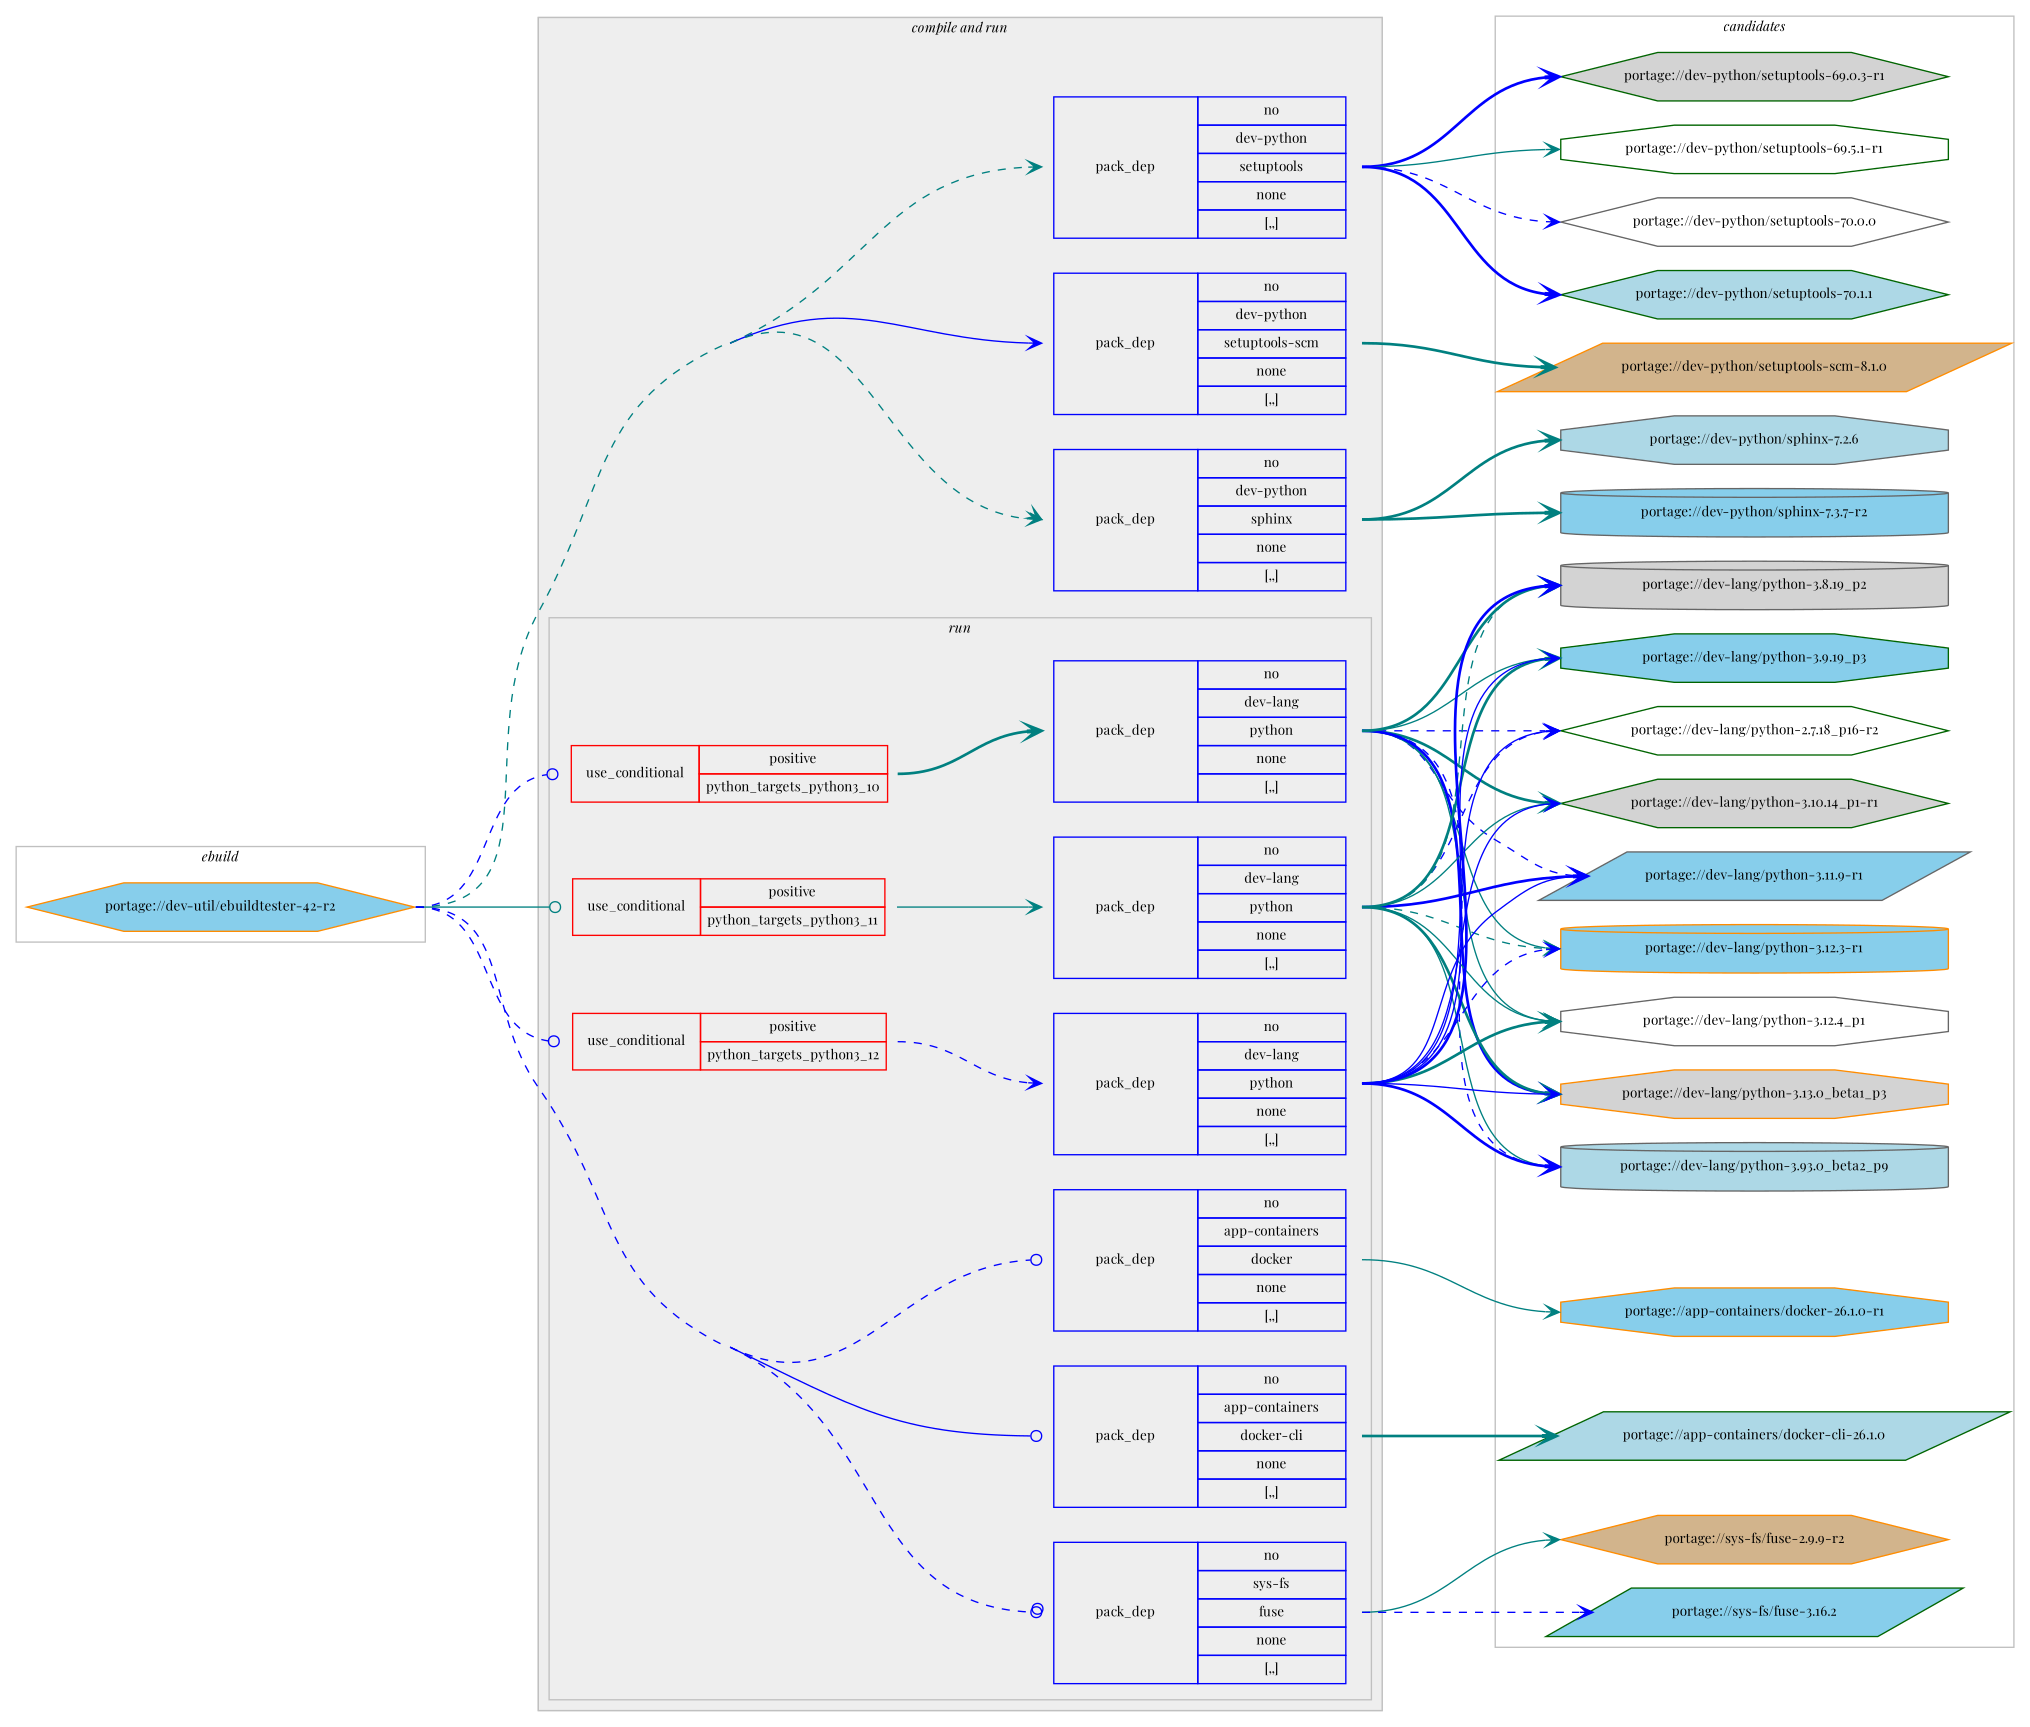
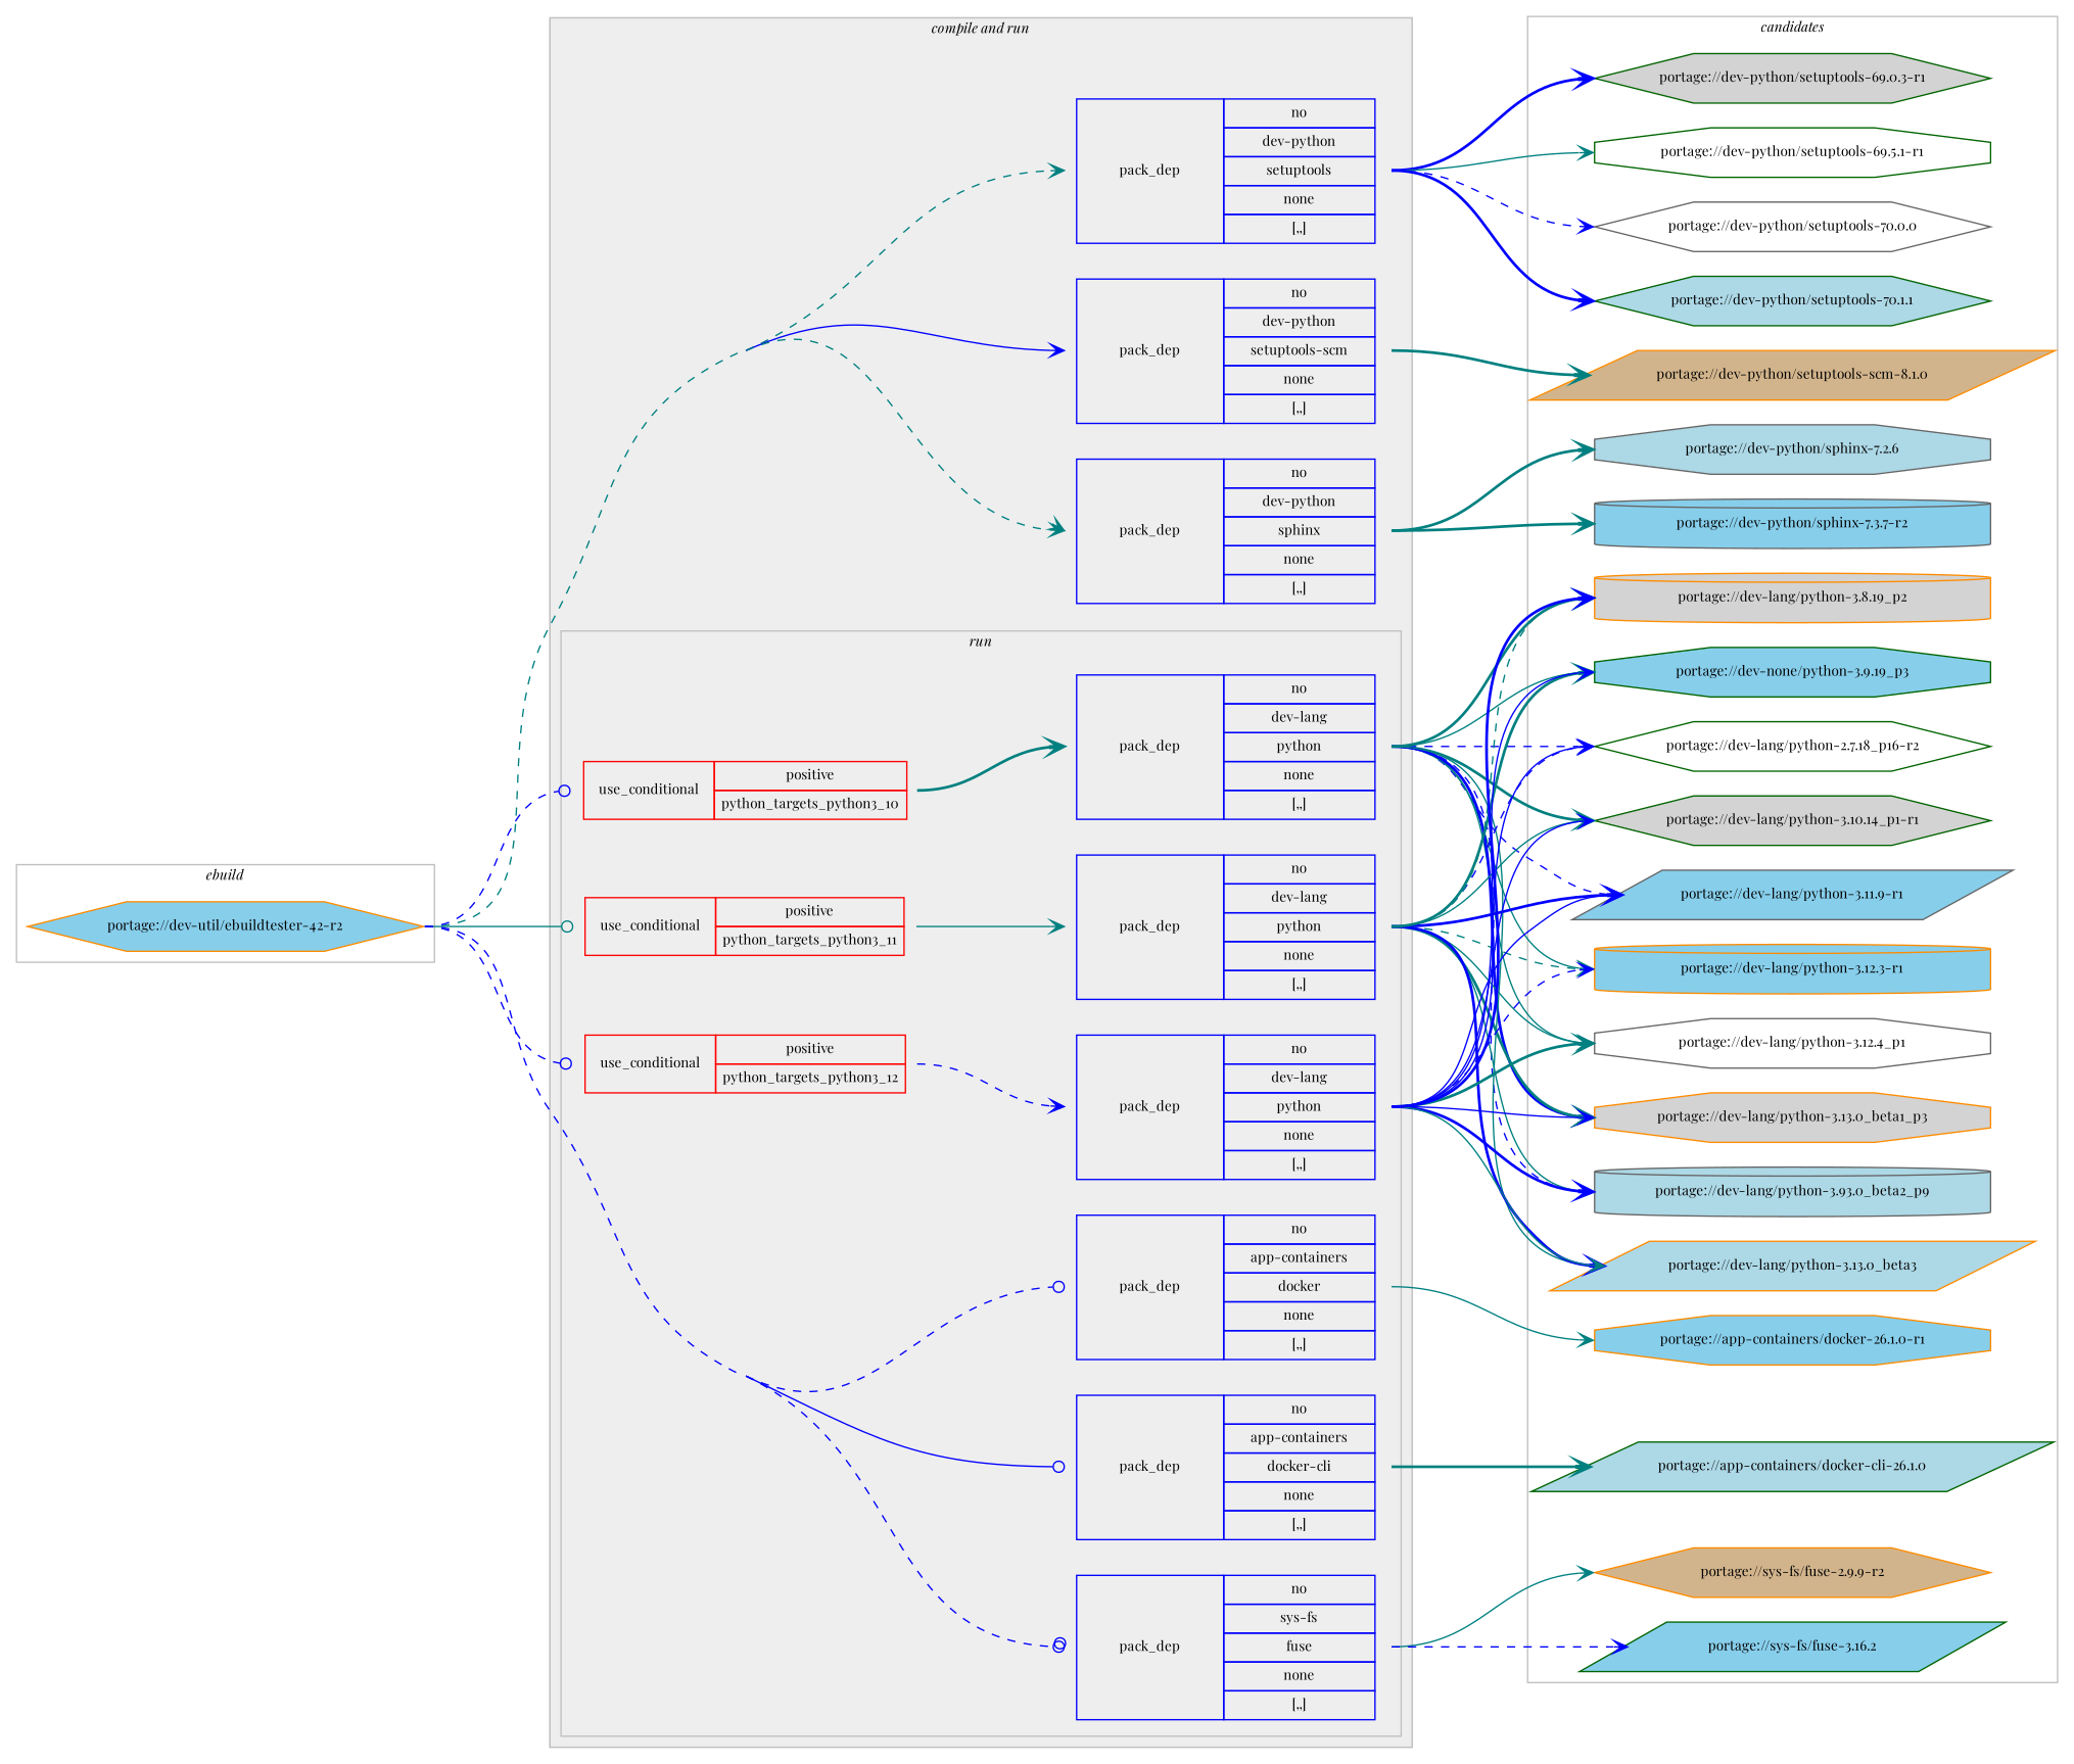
  digraph {
    compound=true
    concentrate=true
    fontname="Playfair Display"
    fontsize=10
    newrank=true
    rankdir=LR
    ranksep=1.5
    node [color=blue fontname="Playfair Display" fontsize=10 shape=none style=filled]
    edge [arrowhead=vee color=teal fontname="Playfair Display" headport=w style=solid tailport=e weight=100]
    n1 [color=darkorange fillcolor=skyblue label="portage://dev-util/ebuildtester-42-r2" shape=hexagon width=4]
    n2 [label=<<TABLE BORDER="0" CELLBORDER="1" CELLSPACING="0" CELLPADDING="4" WIDTH="220"><TR><TD ROWSPAN="6" CELLPADDING="30">pack_dep</TD></TR><TR><TD WIDTH="110">no</TD></TR><TR><TD>dev-python</TD></TR><TR><TD>setuptools</TD></TR><TR><TD>none</TD></TR><TR><TD>[,,]</TD></TR></TABLE>> style=""]
    n3 [label=<<TABLE BORDER="0" CELLBORDER="1" CELLSPACING="0" CELLPADDING="4" WIDTH="220"><TR><TD ROWSPAN="6" CELLPADDING="30">pack_dep</TD></TR><TR><TD WIDTH="110">no</TD></TR><TR><TD>dev-python</TD></TR><TR><TD>setuptools-scm</TD></TR><TR><TD>none</TD></TR><TR><TD>[,,]</TD></TR></TABLE>> style=""]
    n4 [label=<<TABLE BORDER="0" CELLBORDER="1" CELLSPACING="0" CELLPADDING="4" WIDTH="220"><TR><TD ROWSPAN="6" CELLPADDING="30">pack_dep</TD></TR><TR><TD WIDTH="110">no</TD></TR><TR><TD>dev-python</TD></TR><TR><TD>sphinx</TD></TR><TR><TD>none</TD></TR><TR><TD>[,,]</TD></TR></TABLE>> style=""]
    n5 [label=<<TABLE BORDER="0" CELLBORDER="1" CELLSPACING="0" CELLPADDING="4" WIDTH="220"><TR><TD ROWSPAN="6" CELLPADDING="30">pack_dep</TD></TR><TR><TD WIDTH="110">no</TD></TR><TR><TD>dev-lang</TD></TR><TR><TD>python</TD></TR><TR><TD>none</TD></TR><TR><TD>[,,]</TD></TR></TABLE>> style=""]
    n6 [color=red label=<<TABLE BORDER="0" CELLBORDER="1" CELLSPACING="0" CELLPADDING="4"><TR><TD ROWSPAN="3" CELLPADDING="10">use_conditional</TD></TR><TR><TD>positive</TD></TR><TR><TD>python_targets_python3_10</TD></TR></TABLE>> style=""]
    n7 [label=<<TABLE BORDER="0" CELLBORDER="1" CELLSPACING="0" CELLPADDING="4" WIDTH="220"><TR><TD ROWSPAN="6" CELLPADDING="30">pack_dep</TD></TR><TR><TD WIDTH="110">no</TD></TR><TR><TD>dev-lang</TD></TR><TR><TD>python</TD></TR><TR><TD>none</TD></TR><TR><TD>[,,]</TD></TR></TABLE>> style=""]
    n8 [color=red label=<<TABLE BORDER="0" CELLBORDER="1" CELLSPACING="0" CELLPADDING="4"><TR><TD ROWSPAN="3" CELLPADDING="10">use_conditional</TD></TR><TR><TD>positive</TD></TR><TR><TD>python_targets_python3_11</TD></TR></TABLE>> style=""]
    n9 [label=<<TABLE BORDER="0" CELLBORDER="1" CELLSPACING="0" CELLPADDING="4" WIDTH="220"><TR><TD ROWSPAN="6" CELLPADDING="30">pack_dep</TD></TR><TR><TD WIDTH="110">no</TD></TR><TR><TD>dev-lang</TD></TR><TR><TD>python</TD></TR><TR><TD>none</TD></TR><TR><TD>[,,]</TD></TR></TABLE>> style=""]
    n10 [color=red label=<<TABLE BORDER="0" CELLBORDER="1" CELLSPACING="0" CELLPADDING="4"><TR><TD ROWSPAN="3" CELLPADDING="10">use_conditional</TD></TR><TR><TD>positive</TD></TR><TR><TD>python_targets_python3_12</TD></TR></TABLE>> style=""]
    n11 [label=<<TABLE BORDER="0" CELLBORDER="1" CELLSPACING="0" CELLPADDING="4" WIDTH="220"><TR><TD ROWSPAN="6" CELLPADDING="30">pack_dep</TD></TR><TR><TD WIDTH="110">no</TD></TR><TR><TD>app-containers</TD></TR><TR><TD>docker</TD></TR><TR><TD>none</TD></TR><TR><TD>[,,]</TD></TR></TABLE>> style=""]
    n12 [label=<<TABLE BORDER="0" CELLBORDER="1" CELLSPACING="0" CELLPADDING="4" WIDTH="220"><TR><TD ROWSPAN="6" CELLPADDING="30">pack_dep</TD></TR><TR><TD WIDTH="110">no</TD></TR><TR><TD>app-containers</TD></TR><TR><TD>docker-cli</TD></TR><TR><TD>none</TD></TR><TR><TD>[,,]</TD></TR></TABLE>> style=""]
    n13 [label=<<TABLE BORDER="0" CELLBORDER="1" CELLSPACING="0" CELLPADDING="4" WIDTH="220"><TR><TD ROWSPAN="6" CELLPADDING="30">pack_dep</TD></TR><TR><TD WIDTH="110">no</TD></TR><TR><TD>sys-fs</TD></TR><TR><TD>fuse</TD></TR><TR><TD>none</TD></TR><TR><TD>[,,]</TD></TR></TABLE>> style=""]
    n14 [color=darkgreen fillcolor=lightgrey label="portage://dev-python/setuptools-69.0.3-r1" shape=hexagon width=4]
    n15 [color=darkgreen fillcolor=white label="portage://dev-python/setuptools-69.5.1-r1" shape=octagon width=4]
    n16 [color=gray40 fillcolor=white label="portage://dev-python/setuptools-70.0.0" shape=hexagon width=4]
    n17 [color=darkgreen fillcolor=lightblue label="portage://dev-python/setuptools-70.1.1" shape=hexagon width=4]
    n18 [color=darkorange fillcolor=tan label="portage://dev-python/setuptools-scm-8.1.0" shape=parallelogram width=4]
    n19 [color=gray40 fillcolor=lightblue label="portage://dev-python/sphinx-7.2.6" shape=octagon width=4]
    n20 [color=gray40 fillcolor=skyblue label="portage://dev-python/sphinx-7.3.7-r2" shape=cylinder width=4]
    n21 [color=darkgreen fillcolor=white label="portage://dev-lang/python-2.7.18_p16-r2" shape=hexagon width=4]
    n22 [color=darkgreen fillcolor=lightgrey label="portage://dev-lang/python-3.10.14_p1-r1" shape=hexagon width=4]
    n23 [color=gray40 fillcolor=skyblue label="portage://dev-lang/python-3.11.9-r1" shape=parallelogram width=4]
    n24 [color=darkorange fillcolor=skyblue label="portage://dev-lang/python-3.12.3-r1" shape=cylinder width=4]
    n25 [color=gray40 fillcolor=white label="portage://dev-lang/python-3.12.4_p1" shape=octagon width=4]
    n26 [color=darkorange fillcolor=lightgrey label="portage://dev-lang/python-3.13.0_beta1_p3" shape=octagon width=4]
    n27 [color=gray40 fillcolor=lightblue label="portage://dev-lang/python-3.93.0_beta2_p9" shape=cylinder width=4]
-   n29 [color=gray40 fillcolor=lightgrey label="portage://dev-lang/python-3.8.19_p2" shape=cylinder width=4]
-   n30 [color=darkgreen fillcolor=skyblue label="portage://dev-lang/python-3.9.19_p3" shape=octagon width=4]
+   n28 [color=darkorange fillcolor=lightblue label="portage://dev-lang/python-3.13.0_beta3" shape=parallelogram width=4]
+   n29 [color=darkorange fillcolor=lightgrey label="portage://dev-lang/python-3.8.19_p2" shape=cylinder width=4]
+   n30 [color=darkgreen fillcolor=skyblue label="portage://dev-none/python-3.9.19_p3" shape=octagon width=4]
    n31 [color=darkorange fillcolor=skyblue label="portage://app-containers/docker-26.1.0-r1" shape=octagon width=4]
    n32 [color=darkgreen fillcolor=lightblue label="portage://app-containers/docker-cli-26.1.0" shape=parallelogram width=4]
    n33 [color=darkorange fillcolor=tan label="portage://sys-fs/fuse-2.9.9-r2" shape=hexagon width=4]
    n34 [color=darkgreen fillcolor=skyblue label="portage://sys-fs/fuse-3.16.2" shape=parallelogram width=4]
    subgraph cluster_1 {
      color=gray
      label=<<i>dependencies</i>>
      subgraph cluster_2 {
        color=gray
        fillcolor="#eeeeee"
        label=<<i>compile</i>>
        style=filled
        subgraph sub_3 {
          color=gray
          fillcolor="#eeeeee"
          label=<<i>compile</i>>
          style=filled
          n2
        }
        subgraph sub_4 {
          color=gray
          fillcolor="#eeeeee"
          label=<<i>compile</i>>
          style=filled
          n3
        }
        subgraph sub_5 {
          color=gray
          fillcolor="#eeeeee"
          label=<<i>compile</i>>
          style=filled
          n4
        }
      }
      subgraph cluster_6 {
        color=gray
        fillcolor="#eeeeee"
        label=<<i>compile and run</i>>
        style=filled
      }
      subgraph cluster_7 {
        color=gray
        fillcolor="#eeeeee"
        label=<<i>run</i>>
        style=filled
        subgraph sub_8 {
          color=gray
          fillcolor="#eeeeee"
          label=<<i>run</i>>
          style=filled
          n6
          subgraph sub_9 {
            color=gray
            fillcolor="#eeeeee"
            label=<<i>run</i>>
            style=filled
            n5
          }
        }
        subgraph sub_10 {
          color=gray
          fillcolor="#eeeeee"
          label=<<i>run</i>>
          style=filled
          n8
          subgraph sub_11 {
            color=gray
            fillcolor="#eeeeee"
            label=<<i>run</i>>
            style=filled
            n7
          }
        }
        subgraph sub_12 {
          color=gray
          fillcolor="#eeeeee"
          label=<<i>run</i>>
          style=filled
          n10
          subgraph sub_13 {
            color=gray
            fillcolor="#eeeeee"
            label=<<i>run</i>>
            style=filled
            n9
          }
        }
        subgraph sub_14 {
          color=gray
          fillcolor="#eeeeee"
          label=<<i>run</i>>
          style=filled
          n11
        }
        subgraph sub_15 {
          color=gray
          fillcolor="#eeeeee"
          label=<<i>run</i>>
          style=filled
          n12
        }
        subgraph sub_16 {
          color=gray
          fillcolor="#eeeeee"
          label=<<i>run</i>>
          style=filled
          n13
        }
      }
    }
    subgraph cluster_17 {
      color=gray
      label=<<i>ebuild</i>>
      rank=same
      n1
    }
    subgraph cluster_18 {
      color=gray
      label=<<i>candidates</i>>
      rank=same
      subgraph sub_19 {
        color=black
        label=<<i>candidates</i>>
        nodesep=1
        rank=same
        n14
        n15
        n16
        n17
      }
      subgraph sub_20 {
        color=black
        label=<<i>candidates</i>>
        nodesep=1
        rank=same
        n18
      }
      subgraph sub_21 {
        color=black
        label=<<i>candidates</i>>
        nodesep=1
        rank=same
        n19
        n20
      }
      subgraph sub_22 {
        color=black
        label=<<i>candidates</i>>
        nodesep=1
        rank=same
        n21
        n22
        n23
        n24
        n25
        n26
        n27
+       n28
        n29
        n30
      }
      subgraph sub_23 {
        color=black
        label=<<i>candidates</i>>
        nodesep=1
        rank=same
        n21
        n22
        n23
        n24
        n25
        n26
        n27
+       n28
        n29
        n30
      }
      subgraph sub_24 {
        color=black
        label=<<i>candidates</i>>
        nodesep=1
        rank=same
        n21
        n22
        n23
        n24
        n25
        n26
        n27
+       n28
        n29
        n30
      }
      subgraph sub_25 {
        color=black
        label=<<i>candidates</i>>
        nodesep=1
        rank=same
        n31
      }
      subgraph sub_26 {
        color=black
        label=<<i>candidates</i>>
        nodesep=1
        rank=same
        n32
      }
      subgraph sub_27 {
        color=black
        label=<<i>candidates</i>>
        nodesep=1
        rank=same
        n33
        n34
      }
    }
    n1 -> n2 [style=dashed weight=20]
    n1 -> n3 [color=blue weight=20]
    n1 -> n4 [style=dashed weight=20]
    n1 -> n6 [arrowhead=odot color=blue style=dashed weight=20]
    n1 -> n8 [arrowhead=odot weight=20]
    n1 -> n10 [arrowhead=odot color=blue style=dashed weight=20]
    n1 -> n11 [arrowhead=odot color=blue style=dashed weight=20]
    n1 -> n12 [arrowhead=odot color=blue weight=20]
    n1 -> n13 [arrowhead=odot color=blue style=dashed weight=20]
    n2 -> n14 [color=blue style=bold]
    n2 -> n15
    n2 -> n16 [color=blue style=dashed]
    n2 -> n17 [color=blue style=bold]
    n3 -> n18 [style=bold]
    n4 -> n19 [style=bold]
    n4 -> n20 [style=bold]
    n5 -> n21 [color=blue style=dashed]
    n5 -> n22 [style=bold]
    n5 -> n23 [color=blue style=dashed]
    n5 -> n24
    n5 -> n25
    n5 -> n26 [color=blue style=bold]
    n5 -> n27 [color=blue style=dashed]
+   n5 -> n28
    n5 -> n29 [style=bold]
    n5 -> n30
    n6 -> n5 [style=bold weight=20]
    n7 -> n21 [color=blue style=dashed]
    n7 -> n22
    n7 -> n23 [color=blue style=bold]
    n7 -> n24 [style=dashed]
    n7 -> n25
    n7 -> n26 [style=bold]
    n7 -> n27
+   n7 -> n28 [color=blue style=bold]
    n7 -> n29 [style=dashed]
    n7 -> n30 [style=bold]
    n8 -> n7 [weight=20]
    n9 -> n21 [color=blue]
    n9 -> n22 [color=blue]
    n9 -> n23 [color=blue]
    n9 -> n24 [color=blue style=dashed]
    n9 -> n25 [style=bold]
    n9 -> n26 [color=blue]
    n9 -> n27 [color=blue style=bold]
+   n9 -> n28
    n9 -> n29 [color=blue style=bold]
    n9 -> n30 [color=blue]
    n10 -> n9 [color=blue style=dashed weight=20]
    n11 -> n31
    n12 -> n32 [style=bold]
    n13 -> n33
    n13 -> n34 [color=blue style=dashed]
  }
